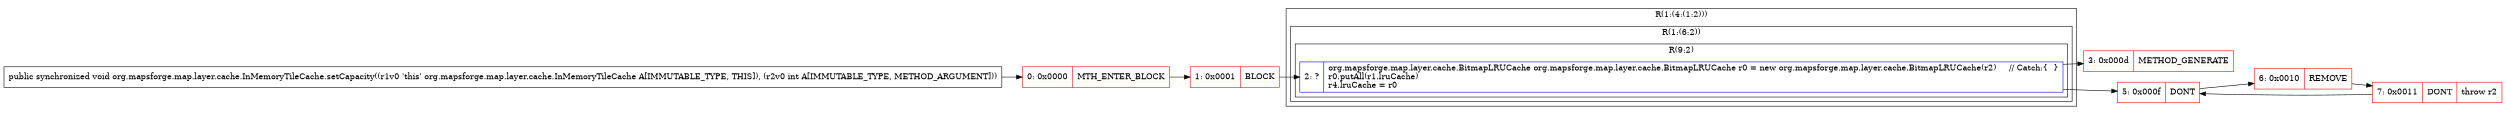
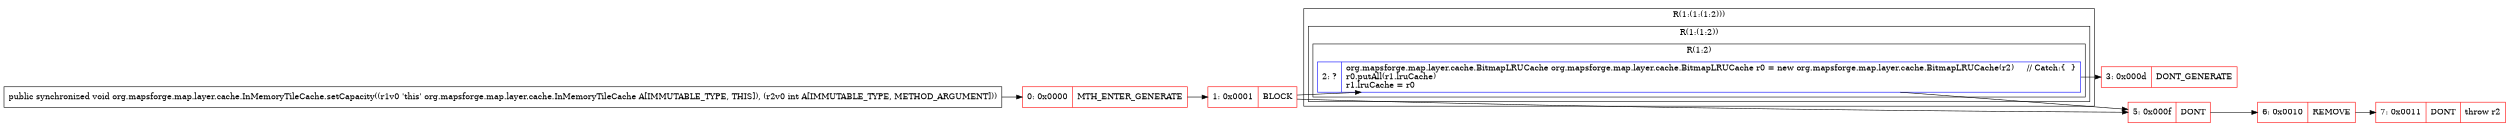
  digraph {
    rankdir=LR
    node [color=red shape=record]
-   n1 [color=blue label="{2\:\ ?|org.mapsforge.map.layer.cache.BitmapLRUCache org.mapsforge.map.layer.cache.BitmapLRUCache r0 = new org.mapsforge.map.layer.cache.BitmapLRUCache(r2)     \/\/ Catch:\{  \}\lr0.putAll(r1.lruCache)\lr4.lruCache = r0\l}"]
-   n2 [label="{3\:\ 0x000d|METHOD_GENERATE\l}"]
+   n1 [color=blue label="{2\:\ ?|org.mapsforge.map.layer.cache.BitmapLRUCache org.mapsforge.map.layer.cache.BitmapLRUCache r0 = new org.mapsforge.map.layer.cache.BitmapLRUCache(r2)     \/\/ Catch:\{  \}\lr0.putAll(r1.lruCache)\lr1.lruCache = r0\l}"]
+   n2 [label="{3\:\ 0x000d|DONT_GENERATE\l}"]
    n3 [label="{5\:\ 0x000f|DONT\l}"]
    n4 [label="{6\:\ 0x0010|REMOVE\l}"]
-   n5 [label="{0\:\ 0x0000|MTH_ENTER_BLOCK\l}"]
+   n5 [label="{0\:\ 0x0000|MTH_ENTER_GENERATE\l}"]
    n6 [label="{1\:\ 0x0001|BLOCK\l}"]
    n7 [label="{7\:\ 0x0011|DONT\l|throw r2\l}"]
    n8 [label="{public synchronized void org.mapsforge.map.layer.cache.InMemoryTileCache.setCapacity((r1v0 'this' org.mapsforge.map.layer.cache.InMemoryTileCache A[IMMUTABLE_TYPE, THIS]), (r2v0 int A[IMMUTABLE_TYPE, METHOD_ARGUMENT])) }" color=""]
    subgraph cluster_1 {
-     label="R(1:(4:(1:2)))"
+     label="R(1:(1:(1:2)))"
      subgraph cluster_2 {
-       label="R(1:(6:2))"
+       label="R(1:(1:2))"
        subgraph cluster_3 {
-         label="R(9:2)"
+         label="R(1:2)"
          n1
        }
      }
    }
    n1 -> n2
    n1 -> n3
    n3 -> n4
    n4 -> n7
    n5 -> n6
    n6 -> n1
-   n7 -> n3
+   n6 -> n3
    n8 -> n5
  }
